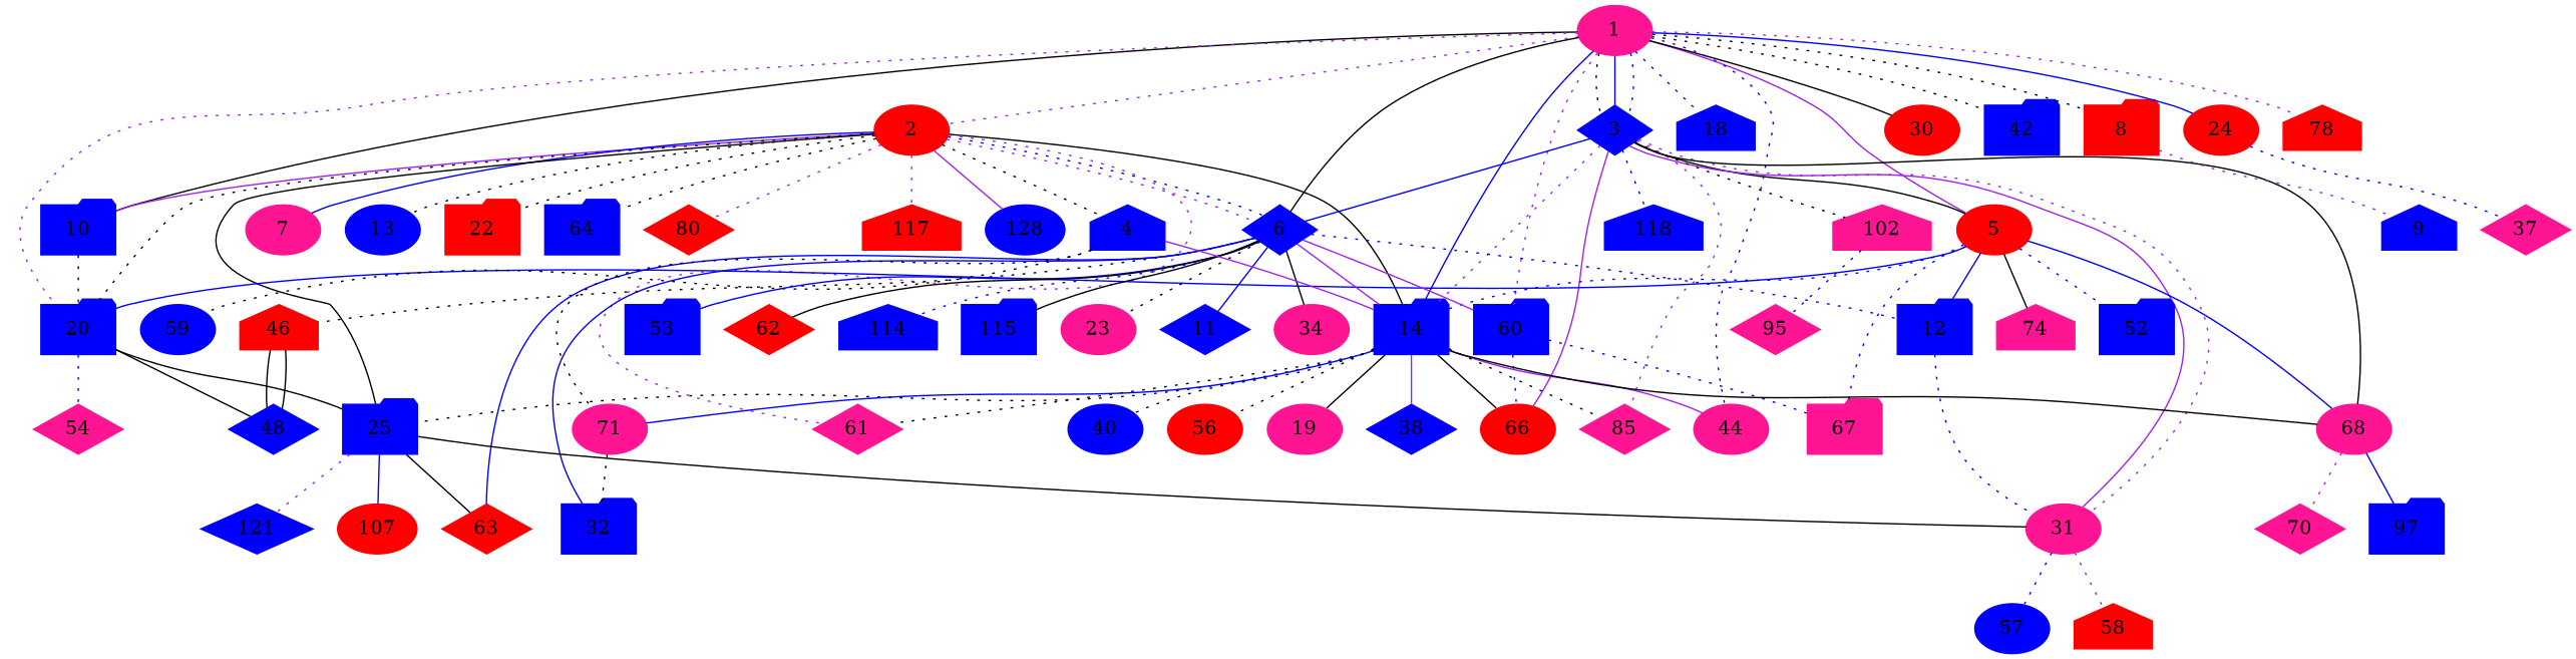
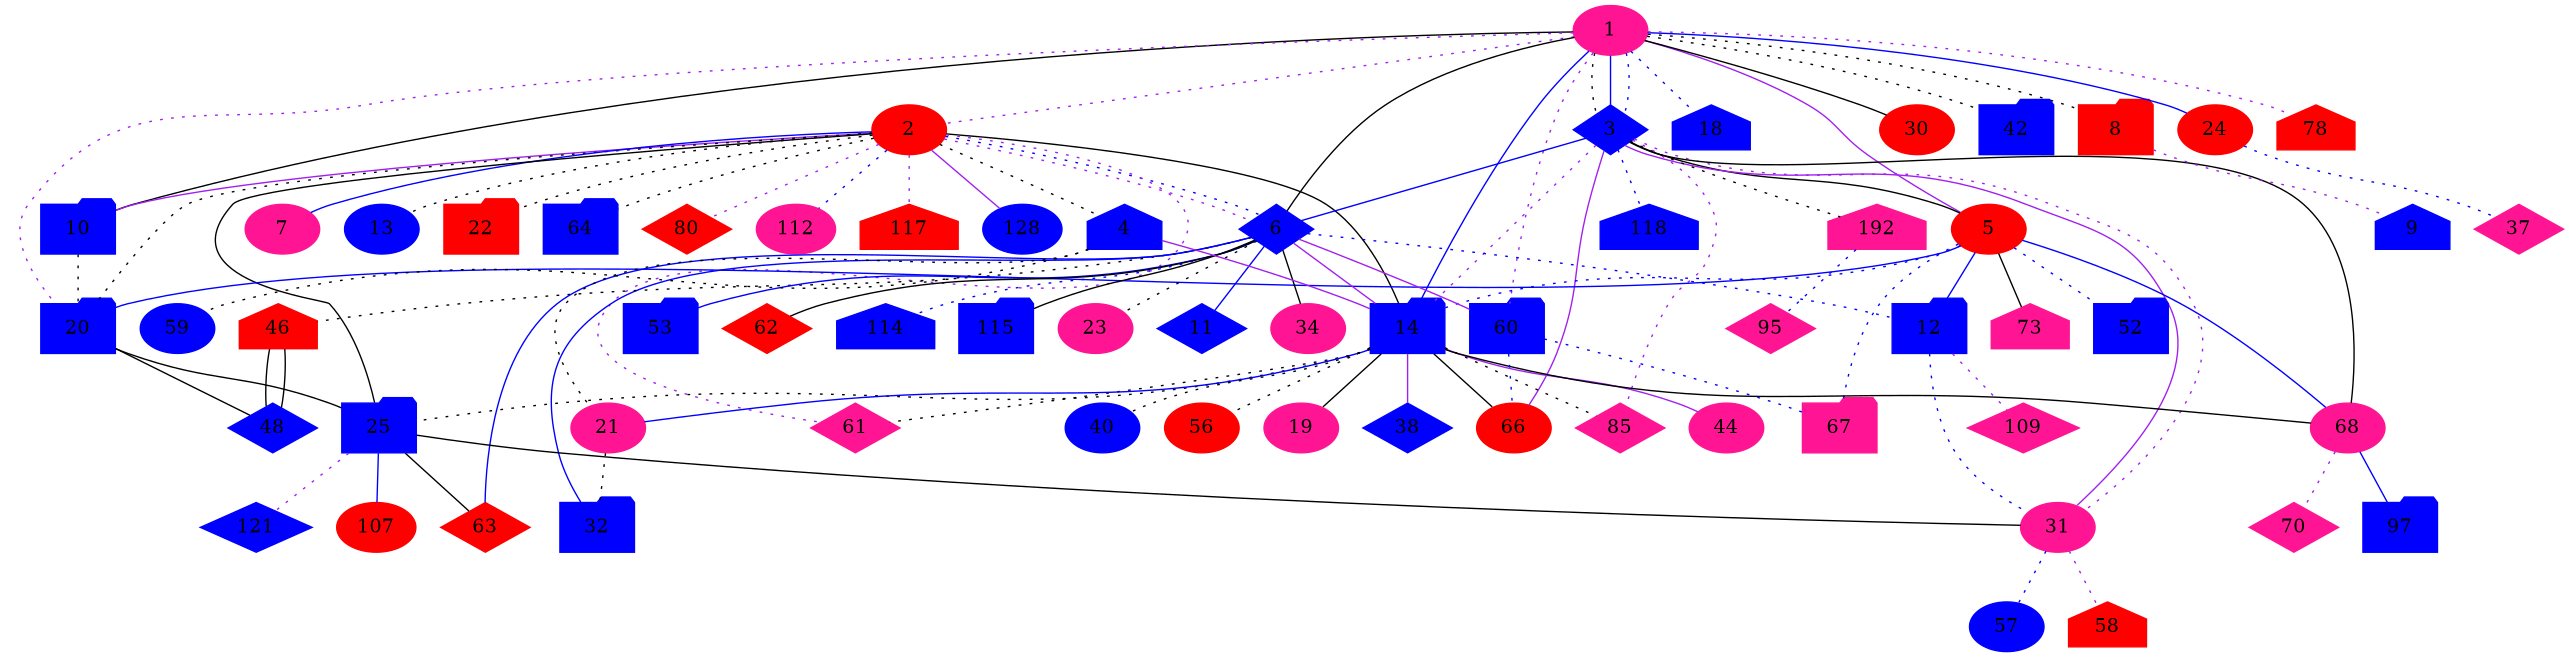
  graph {
    node [color=blue shape=ellipse style=filled]
    edge [color=black style=dotted]
    1 [color=deeppink]
    2 [color=red]
    3 [shape=diamond]
    5 [color=red super="+35+26+45"]
    6 [shape=diamond super="+55+39+47"]
    8 [color=red shape=folder]
    10 [shape=folder super="+51+17"]
    14 [shape=folder super="+41+101+85+92+93+106+119+122+105+15+50+29+27+16+49+43"]
    18 [shape=house]
    20 [shape=folder super="+36"]
    24 [color=red super="+69"]
    30 [color=red super="+79"]
    42 [shape=folder super="+127"]
    44 [color=deeppink]
    60 [shape=folder super="+99"]
    78 [color=red shape=house]
    4 [shape=house]
    7 [color=deeppink super="+82"]
    13
    22 [color=red shape=folder super="+89"]
    25 [shape=folder super="+28"]
    61 [color=deeppink shape=diamond]
    64 [shape=folder super="+120"]
    80 [color=red shape=diamond]
+   112 [color=deeppink]
    117 [color=red shape=house]
    128
    31 [color=deeppink super="+130"]
    n29 [color=deeppink label=85 shape=diamond]
    66 [color=red]
    68 [color=deeppink super="+87+104"]
-   102 [color=deeppink shape=house]
+   102 [color=deeppink shape=house label=192]
    118 [shape=house]
    12 [shape=folder]
    52 [shape=folder]
    67 [color=deeppink shape=folder super="+116"]
-   73 [color=deeppink shape=house label=74]
+   73 [color=deeppink shape=house]
    11 [shape=diamond]
    23 [color=deeppink]
    32 [shape=folder super="+75"]
    34 [color=deeppink]
    46 [color=red shape=house super="+74"]
    53 [shape=folder]
    62 [color=red shape=diamond]
    63 [color=red shape=diamond super="+108"]
    114 [shape=house]
    115 [shape=folder]
    9 [shape=house]
-   21 [color=deeppink label=71]
+   21 [color=deeppink]
    19 [color=deeppink]
    38 [shape=diamond super="+71"]
    40
    56 [color=red]
    48 [shape=diamond]
-   54 [color=deeppink shape=diamond]
    37 [color=deeppink shape=diamond]
    70 [color=deeppink shape=diamond]
    95 [color=deeppink shape=diamond]
    59
    107 [color=red]
    121 [shape=diamond]
    57
    58 [color=red shape=house]
    97 [shape=folder]
+   109 [color=deeppink shape=diamond]
    1 -- 2 [color=purple]
    1 -- 3
    1 -- 3 [color=blue style=solid]
    1 -- 3 [color=blue]
    1 -- 5 [color=purple style=solid]
    1 -- 6 [style=solid]
    1 -- 8
    1 -- 10 [style=solid]
    1 -- 14 [color=blue style=solid weight=6]
    1 -- 18 [color=blue]
    1 -- 20 [color=purple]
    1 -- 24 [color=blue style=solid]
    1 -- 30 [style=solid weight=3]
    1 -- 42
-   1 -- 44 [color=blue]
    1 -- 60 [color=purple]
    1 -- 78 [color=purple]
    2 -- 6 [color=purple weight=2]
    2 -- 6 [color=blue]
    2 -- 10 [color=purple style=solid]
    2 -- 14 [style=solid weight=2]
    2 -- 20
    2 -- 4
    2 -- 7 [color=blue style=solid]
    2 -- 13
    2 -- 22
    2 -- 25 [style=solid]
    2 -- 61 [color=purple]
    2 -- 64
    2 -- 80 [color=purple]
+   2 -- 112 [color=blue]
    2 -- 117 [color=purple]
    2 -- 128 [color=purple style=solid]
    3 -- 5 [style=solid weight=3]
    3 -- 6 [color=blue style=solid]
    3 -- 14 [color=purple]
    3 -- 31 [color=purple style=solid]
    3 -- 31 [color=purple]
    3 -- n29 [color=purple]
    3 -- 66 [color=purple style=solid]
    3 -- 68 [style=solid]
    3 -- 102
    3 -- 118 [color=blue]
    5 -- 14 [color=blue weight=3]
    5 -- 20 [color=blue style=solid]
    5 -- 68 [color=blue style=solid]
    5 -- 12 [color=blue style=solid]
    5 -- 52 [color=blue]
    5 -- 67 [color=blue]
    5 -- 73 [style=solid]
    6 -- 14 [color=purple style=solid weight=2]
    6 -- 60 [color=purple style=solid]
    6 -- 12 [color=blue]
    6 -- 11 [color=blue style=solid]
    6 -- 23
    6 -- 32 [color=blue style=solid]
    6 -- 34 [style=solid]
    6 -- 46
    6 -- 53 [color=blue style=solid]
    6 -- 62 [style=solid]
    6 -- 63 [color=blue style=solid]
    6 -- 114 [color=blue]
    6 -- 115 [style=solid]
    8 -- 9 [color=purple]
    10 -- 20
    14 -- 44 [color=purple style=solid]
    14 -- 25
    14 -- 61
    14 -- n29
    14 -- 66 [style=solid]
    14 -- 68 [style=solid]
    14 -- 21 [color=blue style=solid]
    14 -- 19 [style=solid]
    14 -- 38 [color=purple style=solid]
    14 -- 40
    14 -- 56
    20 -- 25 [style=solid]
    20 -- 48 [style=solid]
-   20 -- 54 [color=blue]
    24 -- 37 [color=blue]
    60 -- 66 [color=blue]
    60 -- 67 [color=blue]
    4 -- 14 [color=purple style=solid]
    4 -- 21
    4 -- 59
    25 -- 31 [style=solid]
    25 -- 63 [style=solid]
    25 -- 107 [color=blue style=solid]
    25 -- 121 [color=purple]
    31 -- 57 [color=blue]
    31 -- 58 [color=purple]
    68 -- 70 [color=purple]
    68 -- 97 [color=blue style=solid]
    102 -- 95 [color=blue]
    12 -- 31 [color=blue]
+   12 -- 109 [color=purple]
    46 -- 48 [style=solid]
    46 -- 48 [style=solid]
    21 -- 32
  }
